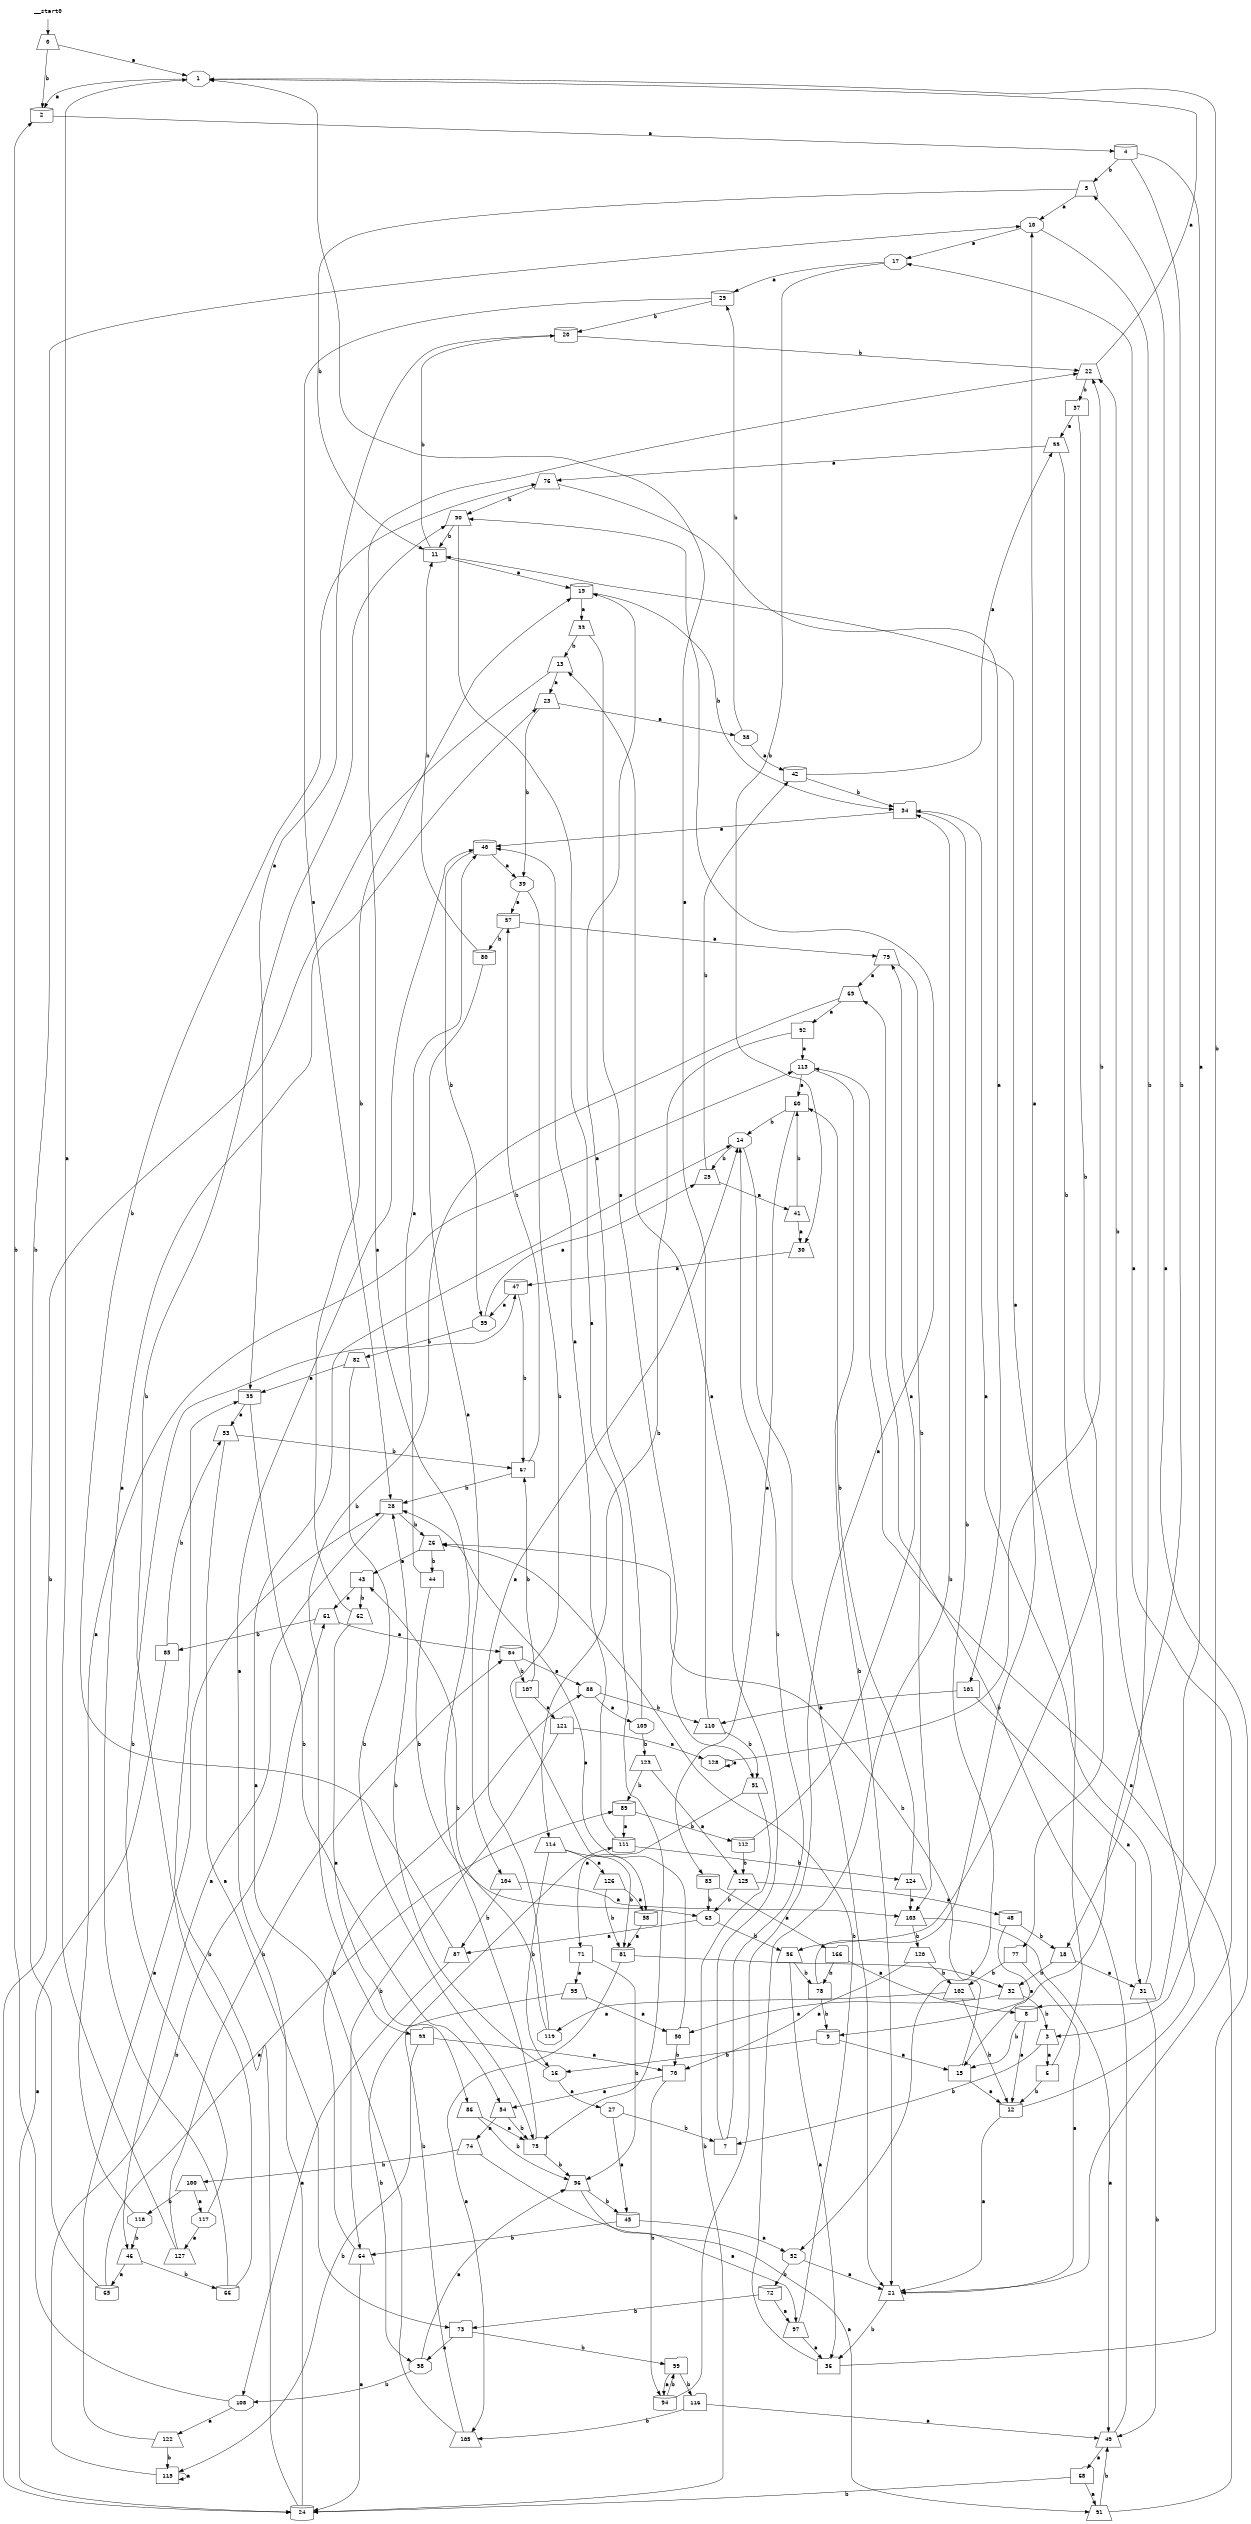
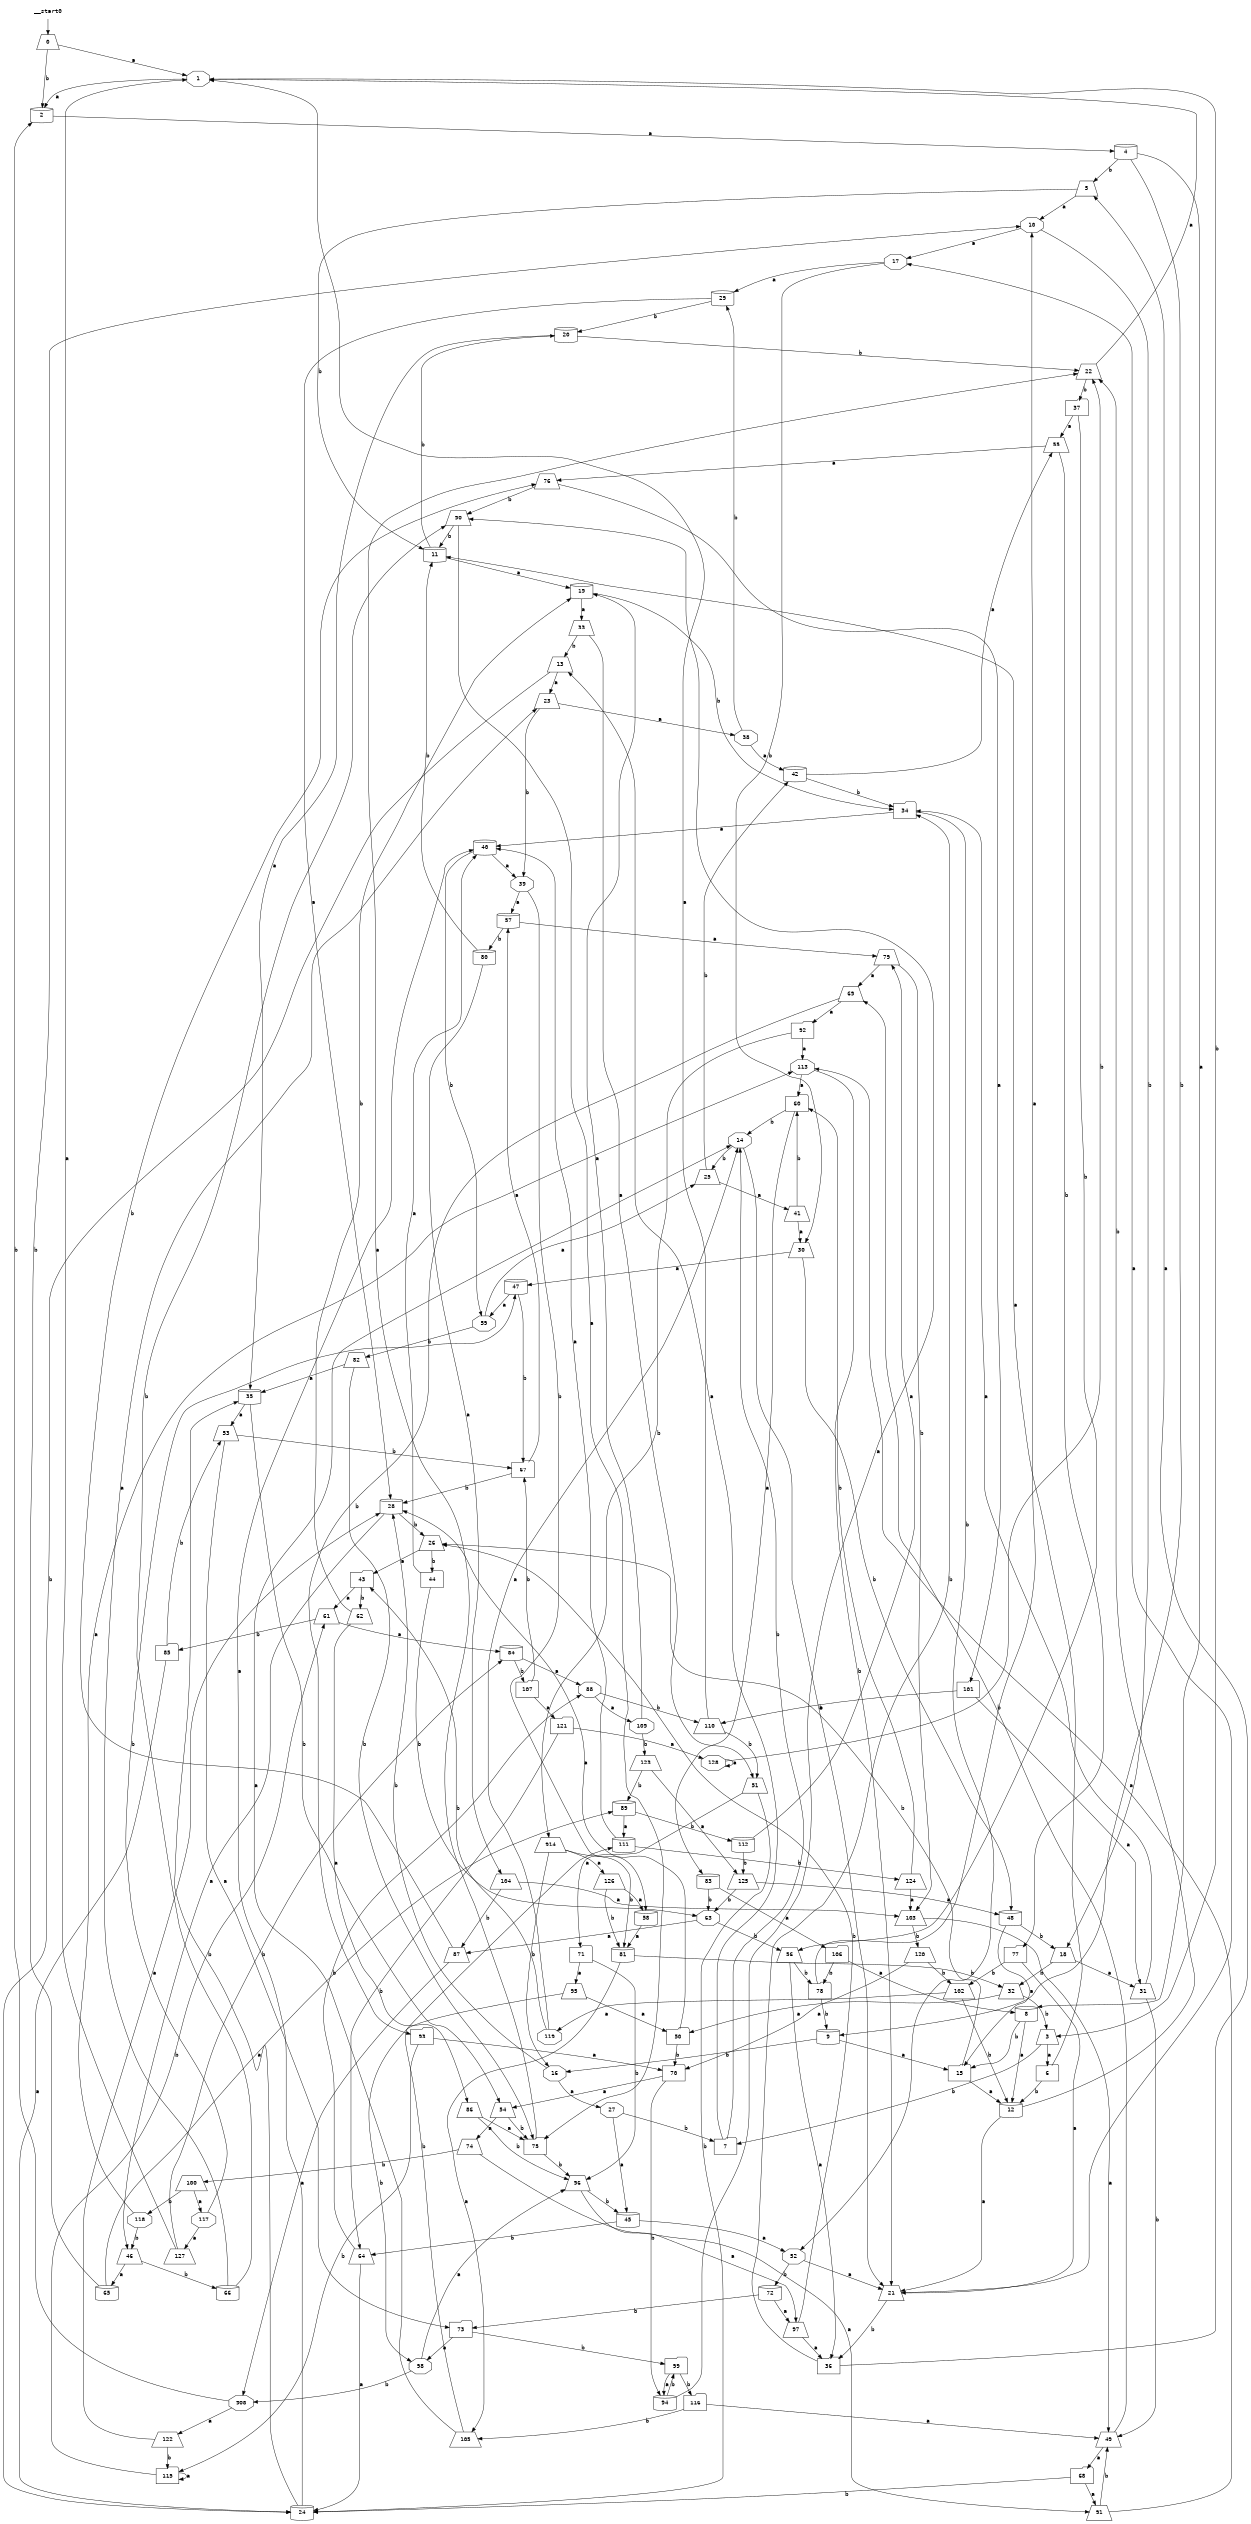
  digraph {
    fontname="DejaVu Sans Mono"
    node [fontname="DejaVu Sans Mono" shape=trapezium]
    edge [fontname="DejaVu Sans Mono"]
    __start0 [shape=none]
    0
    1 [shape=octagon]
    2 [shape=cylinder]
    3
    4 [shape=cylinder]
    6 [shape=folder]
    7 [shape=folder]
    5
    8 [shape=cylinder]
    9 [shape=cylinder]
    10 [shape=octagon]
    11 [shape=cylinder]
    12 [shape=cylinder]
    13
    14 [shape=octagon]
    15 [shape=folder]
    16 [shape=octagon]
    17 [shape=octagon]
    18
    19 [shape=cylinder]
    20 [shape=cylinder]
    21
    22
    23
    24 [shape=cylinder]
    25
    26
    27 [shape=octagon]
    28 [shape=cylinder]
    29 [shape=cylinder]
    30
    31
    32
    33
    34 [shape=folder]
    35 [shape=cylinder]
    36 [shape=folder]
    37 [shape=folder]
    38 [shape=octagon]
    39 [shape=octagon]
    40 [shape=cylinder]
    41
    42 [shape=cylinder]
    43 [shape=folder]
    44 [shape=folder]
    45 [shape=cylinder]
    46
    47 [shape=cylinder]
    48 [shape=cylinder]
    49
    50 [shape=folder]
    51
    52 [shape=octagon]
    53
    54
    55
    56
    57 [shape=cylinder]
    58 [shape=cylinder]
    59 [shape=octagon]
    60 [shape=folder]
    61
    62
    63 [shape=octagon]
    64
    65 [shape=cylinder]
    66 [shape=cylinder]
    67 [shape=folder]
    68 [shape=folder]
    69
    70 [shape=folder]
    71 [shape=folder]
    72 [shape=cylinder]
    73 [shape=folder]
    74
    75 [shape=folder]
    76
    77 [shape=folder]
    78 [shape=folder]
    79
    80 [shape=cylinder]
    81 [shape=cylinder]
    82
    83 [shape=cylinder]
    84 [shape=cylinder]
    85 [shape=folder]
    86
    87
    88 [shape=octagon]
    89 [shape=cylinder]
    90
    91
    92 [shape=folder]
    93 [shape=folder]
    94 [shape=cylinder]
    95
    96
    97
    98 [shape=octagon]
    99 [shape=folder]
    100
    101 [shape=folder]
    102
    103
    104
    105
-   106 [shape=folder label=166]
+   106 [shape=folder]
    107 [shape=folder]
-   108 [shape=octagon]
+   108 [shape=octagon label=908]
    109 [shape=octagon]
    110
    111 [shape=cylinder]
    112 [shape=cylinder]
    113 [shape=octagon]
-   114
+   114 [label=914]
    115 [shape=folder]
    116 [shape=folder]
    117 [shape=octagon]
    118 [shape=octagon]
    119 [shape=octagon]
    120
    121 [shape=folder]
    122
    123
    124
    125
    126
    127
    128 [shape=octagon]
    __start0 -> 0
    0 -> 1 [label=a]
    0 -> 2 [label=b]
    1 -> 2 [label=a]
    1 -> 3 [label=b]
    2 -> 4 [label=a]
    3 -> 6 [label=a]
    3 -> 7 [label=b]
    4 -> 5 [label=b]
    4 -> 8 [label=a]
    4 -> 9 [label=b]
    6 -> 11 [label=a]
    6 -> 12 [label=b]
    7 -> 13 [label=a]
    7 -> 14 [label=b]
    5 -> 10 [label=a]
    5 -> 11 [label=b]
    8 -> 12 [label=a]
    8 -> 15 [label=b]
    9 -> 15 [label=a]
    9 -> 16 [label=b]
    10 -> 17 [label=a]
    10 -> 18 [label=b]
    11 -> 19 [label=a]
    11 -> 20 [label=b]
    12 -> 21 [label=a]
    12 -> 22 [label=b]
    13 -> 23 [label=a]
    13 -> 24 [label=b]
    14 -> 21 [label=a]
    14 -> 25 [label=b]
    15 -> 12 [label=a]
    15 -> 26 [label=b]
    16 -> 27 [label=a]
    16 -> 28 [label=b]
    17 -> 29 [label=a]
    17 -> 30 [label=b]
    18 -> 31 [label=a]
    18 -> 32 [label=b]
    19 -> 33 [label=a]
    19 -> 34 [label=b]
    20 -> 22 [label=b]
    20 -> 35 [label=a]
    21 -> 17 [label=a]
    21 -> 36 [label=b]
    22 -> 1 [label=a]
    22 -> 37 [label=b]
    23 -> 38 [label=a]
    23 -> 39 [label=b]
    24 -> 35 [label=b]
    24 -> 40 [label=a]
    25 -> 41 [label=a]
    25 -> 42 [label=b]
    26 -> 43 [label=a]
    26 -> 44 [label=b]
    27 -> 7 [label=b]
    27 -> 45 [label=a]
    28 -> 26 [label=b]
    28 -> 46 [label=a]
    29 -> 20 [label=b]
    29 -> 28 [label=a]
    30 -> 47 [label=a]
+   30 -> 48 [label=b]
    31 -> 34 [label=a]
    31 -> 49 [label=b]
    32 -> 3 [label=b]
    32 -> 50 [label=a]
    33 -> 13 [label=b]
    33 -> 51 [label=a]
    34 -> 40 [label=a]
    34 -> 52 [label=b]
    35 -> 53 [label=a]
    35 -> 54 [label=b]
    36 -> 5 [label=a]
    36 -> 34 [label=b]
    37 -> 55 [label=a]
    37 -> 56 [label=b]
    38 -> 29 [label=b]
    38 -> 42 [label=a]
    39 -> 57 [label=a]
    39 -> 58 [label=b]
    40 -> 39 [label=a]
    40 -> 59 [label=b]
    41 -> 30 [label=a]
    41 -> 60 [label=b]
    42 -> 34 [label=b]
    42 -> 55 [label=a]
    43 -> 61 [label=a]
    43 -> 62 [label=b]
    44 -> 40 [label=a]
    44 -> 63 [label=b]
    45 -> 52 [label=a]
    45 -> 64 [label=b]
    46 -> 65 [label=a]
    46 -> 66 [label=b]
    47 -> 59 [label=a]
    47 -> 67 [label=b]
    48 -> 15 [label=a]
    48 -> 18 [label=b]
    49 -> 68 [label=a]
    49 -> 69 [label=b]
    50 -> 28 [label=a]
    50 -> 70 [label=b]
    51 -> 24 [label=b]
    51 -> 71 [label=a]
    52 -> 21 [label=a]
    52 -> 72 [label=b]
    53 -> 67 [label=b]
    53 -> 73 [label=a]
    54 -> 74 [label=a]
    54 -> 75 [label=b]
    55 -> 76 [label=a]
    55 -> 77 [label=b]
    56 -> 36 [label=a]
    56 -> 78 [label=b]
    57 -> 79 [label=a]
    57 -> 80 [label=b]
    58 -> 81 [label=a]
    59 -> 25 [label=a]
    59 -> 82 [label=b]
    60 -> 14 [label=b]
    60 -> 83 [label=a]
    61 -> 84 [label=a]
    61 -> 85 [label=b]
    62 -> 19 [label=b]
    62 -> 86 [label=a]
    63 -> 56 [label=b]
    63 -> 87 [label=a]
    64 -> 24 [label=a]
    64 -> 88 [label=b]
    65 -> 10 [label=b]
    65 -> 89 [label=a]
    66 -> 23 [label=a]
    66 -> 90 [label=b]
    67 -> 28 [label=b]
-   67 -> 57 [label=b]
+   67 -> 57 [label=a]
    68 -> 24 [label=b]
    68 -> 91 [label=a]
    69 -> 92 [label=a]
    69 -> 93 [label=b]
    70 -> 54 [label=a]
    70 -> 94 [label=b]
    71 -> 95 [label=a]
    71 -> 96 [label=b]
    72 -> 73 [label=b]
    72 -> 97 [label=a]
    73 -> 98 [label=a]
    73 -> 99 [label=b]
    74 -> 91 [label=a]
    74 -> 100 [label=b]
    75 -> 22 [label=a]
    75 -> 96 [label=b]
    76 -> 90 [label=b]
    76 -> 101 [label=a]
    77 -> 21 [label=a]
    77 -> 102 [label=b]
    78 -> 9 [label=b]
    78 -> 10 [label=a]
    79 -> 69 [label=a]
    79 -> 103 [label=b]
    80 -> 11 [label=b]
    80 -> 104 [label=a]
    81 -> 32 [label=b]
    81 -> 105 [label=a]
    82 -> 35 [label=a]
    82 -> 75 [label=b]
    83 -> 63 [label=b]
    83 -> 106 [label=a]
    84 -> 88 [label=a]
    84 -> 107 [label=b]
    85 -> 24 [label=a]
    85 -> 53 [label=b]
    86 -> 75 [label=a]
    86 -> 96 [label=b]
    87 -> 76 [label=b]
    87 -> 108 [label=a]
    88 -> 109 [label=a]
    88 -> 110 [label=b]
    89 -> 111 [label=a]
    89 -> 112 [label=b]
    90 -> 11 [label=b]
    90 -> 75 [label=a]
    91 -> 49 [label=b]
    91 -> 113 [label=a]
    92 -> 113 [label=a]
    92 -> 114 [label=b]
    93 -> 70 [label=a]
    93 -> 115 [label=b]
    94 -> 90 [label=a]
    94 -> 99 [label=b]
    95 -> 50 [label=a]
    95 -> 98 [label=b]
    96 -> 45 [label=b]
    96 -> 97 [label=a]
    97 -> 26 [label=b]
    97 -> 36 [label=a]
    98 -> 96 [label=a]
    98 -> 108 [label=b]
    99 -> 94 [label=a]
    99 -> 116 [label=b]
    100 -> 117 [label=a]
    100 -> 118 [label=b]
    101 -> 31 [label=a]
    101 -> 110 [label=b]
    102 -> 12 [label=b]
    102 -> 119 [label=a]
    103 -> 49 [label=a]
    103 -> 120 [label=b]
    104 -> 87 [label=b]
    104 -> 103 [label=a]
    105 -> 14 [label=a]
    105 -> 111 [label=b]
    106 -> 8 [label=a]
    106 -> 78 [label=b]
    107 -> 67 [label=b]
    107 -> 121 [label=a]
    108 -> 2 [label=b]
    108 -> 122 [label=a]
    109 -> 19 [label=a]
    109 -> 123 [label=b]
    110 -> 1 [label=a]
    110 -> 51 [label=b]
    111 -> 40 [label=a]
    111 -> 124 [label=b]
    112 -> 79 [label=a]
    112 -> 125 [label=b]
    113 -> 21 [label=b]
    113 -> 60 [label=a]
    114 -> 16 [label=b]
    114 -> 81 [label=b]
    114 -> 126 [label=a]
    115 -> 61 [label=b]
    115 -> 115 [label=a]
    116 -> 49 [label=a]
    116 -> 105 [label=b]
    117 -> 47 [label=b]
    117 -> 127 [label=a]
    118 -> 46 [label=b]
    118 -> 113 [label=a]
    119 -> 14 [label=a]
    119 -> 43 [label=b]
    120 -> 70 [label=a]
    120 -> 102 [label=b]
    121 -> 64 [label=b]
    121 -> 128 [label=a]
    122 -> 28 [label=a]
    122 -> 115 [label=b]
    123 -> 89 [label=b]
    123 -> 125 [label=a]
    124 -> 60 [label=b]
    124 -> 103 [label=a]
    125 -> 48 [label=a]
    125 -> 63 [label=b]
    126 -> 58 [label=a]
    126 -> 81 [label=b]
    127 -> 1 [label=a]
    127 -> 84 [label=b]
    128 -> 22 [label=b]
    128 -> 128 [label=a]
  }
